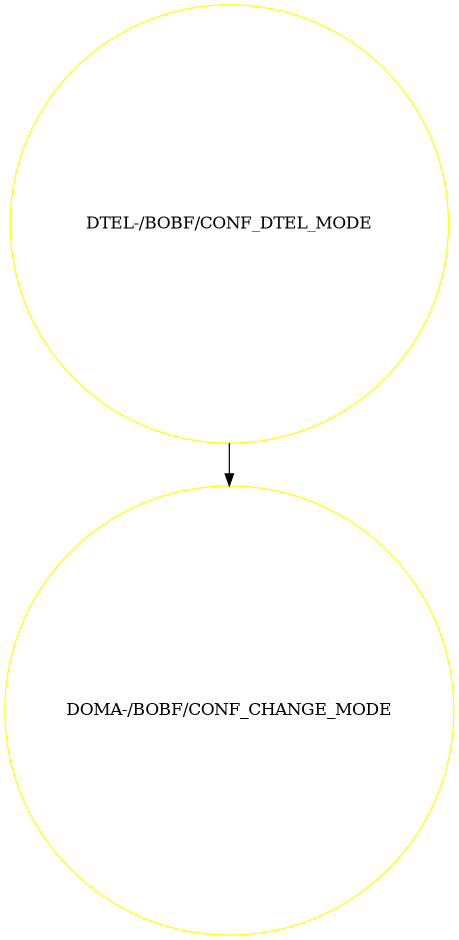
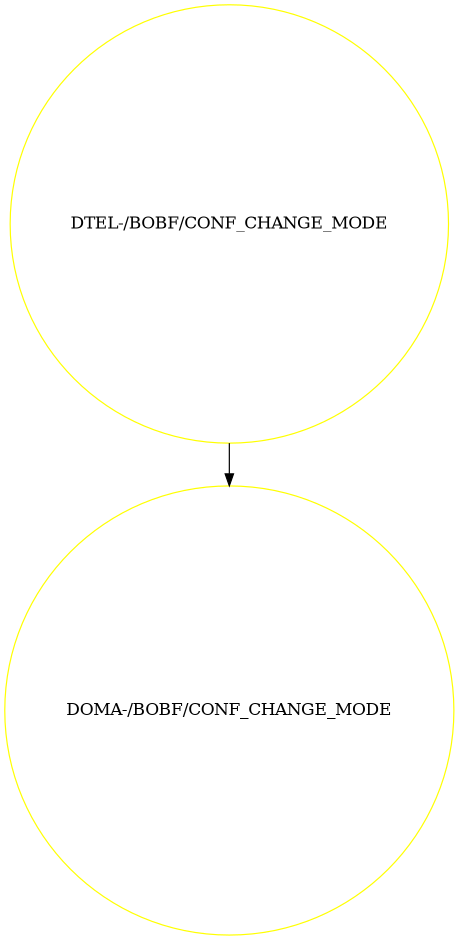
  digraph {
    node [color=yellow shape=circle]
-   "DTEL-/BOBF/CONF_CHANGE_MODE" [label="DTEL-/BOBF/CONF_DTEL_MODE"]
+   "DTEL-/BOBF/CONF_CHANGE_MODE"
    "DOMA-/BOBF/CONF_CHANGE_MODE"
    "DTEL-/BOBF/CONF_CHANGE_MODE" -> "DOMA-/BOBF/CONF_CHANGE_MODE"
  }
